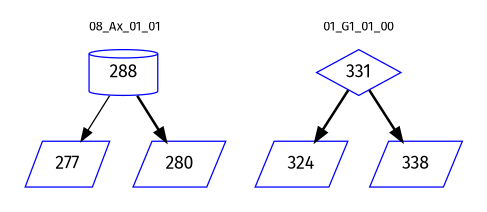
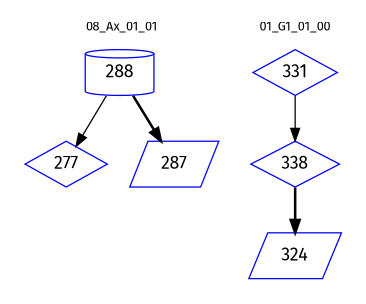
  digraph {
    fontname="Fira Sans"
    node [color=blue fontname="Fira Sans" shape=parallelogram]
    edge [color=black fontname="Fira Sans" style=solid]
    n1 [label=288 shape=cylinder]
-   n2 [label=277]
-   n3 [label=280]
+   n2 [label=277 shape=diamond]
+   n3 [label=287]
    n4 [label=331 shape=diamond]
    n5 [label=324]
-   n6 [label=338]
+   n6 [label=338 shape=diamond]
    subgraph cluster_1 {
      color=white
      fontsize=10
      label="08_Ax_01_01"
      n1
      n2
      n3
    }
    subgraph cluster_2 {
      color=white
      fontsize=10
      label="01_G1_01_00"
      n4
      n5
      n6
    }
    n1 -> n2
    n1 -> n3 [style=bold]
-   n4 -> n5 [style=bold]
-   n4 -> n6 [style=bold]
+   n6 -> n5 [style=bold]
+   n4 -> n6
  }
